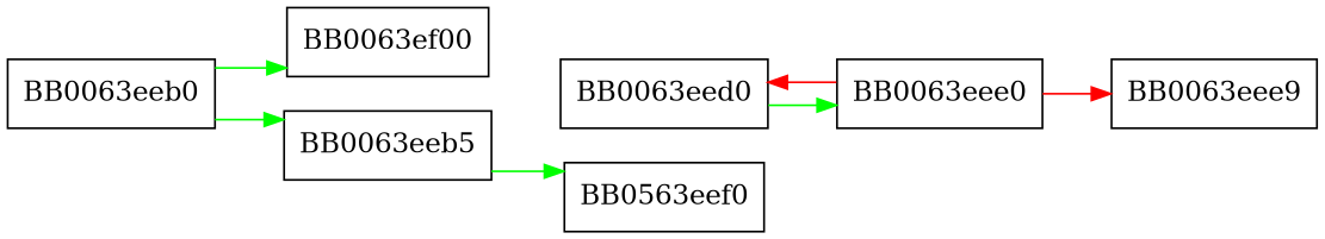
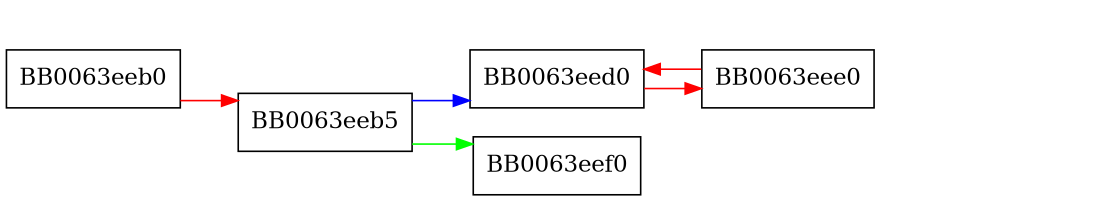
  digraph {
    rankdir=LR
    splines=ortho
    node [shape=box]
    edge [color=red]
    BB0063eeb0
-   BB0063ef00
    BB0063eeb5
    BB0063eed0
-   BB0063eef0 [label=BB0563eef0]
+   BB0063eef0
    BB0063eee0
-   BB0063eee9
-   BB0063eeb0 -> BB0063ef00 [color=green]
-   BB0063eeb0 -> BB0063eeb5 [color=green]
+   BB0063eeb0 -> BB0063eeb5
+   BB0063eeb5 -> BB0063eed0 [color=blue]
    BB0063eeb5 -> BB0063eef0 [color=green]
-   BB0063eed0 -> BB0063eee0 [color=green]
+   BB0063eed0 -> BB0063eee0
    BB0063eee0 -> BB0063eed0
-   BB0063eee0 -> BB0063eee9
  }
